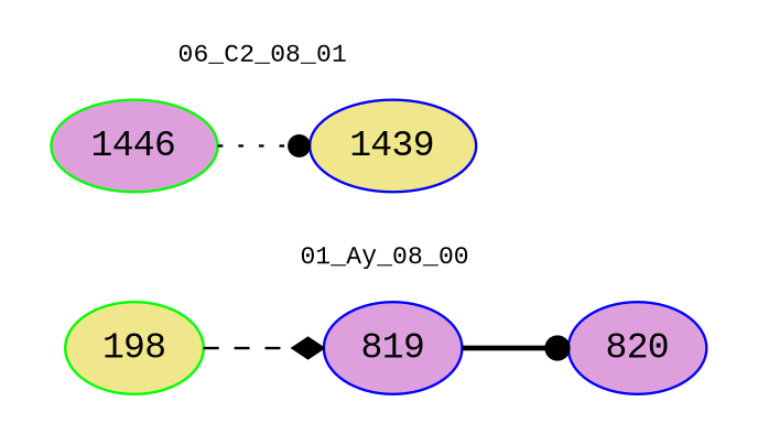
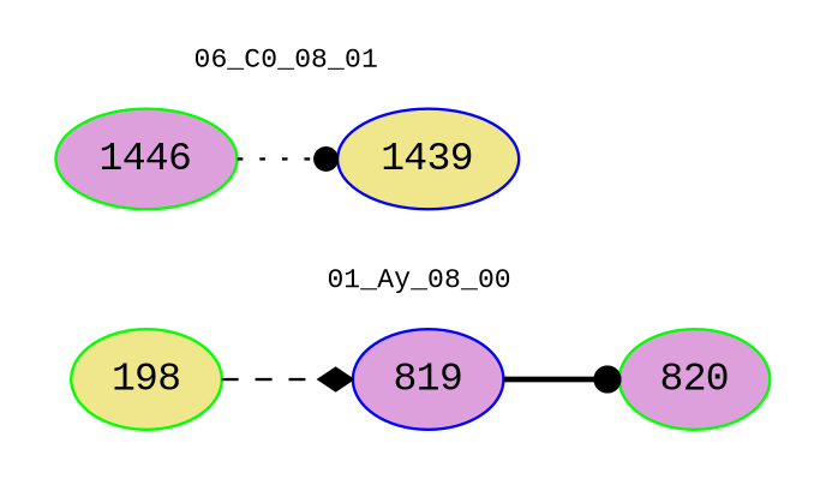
  digraph {
    fontname="Liberation Mono"
    rankdir=LR
    node [color=green fillcolor=plum fontname="Liberation Mono" style=filled]
    edge [arrowhead=dot color=black fontname="Liberation Mono"]
    n1 [fillcolor=khaki label=198]
    n2 [color=blue label=819]
-   n3 [color=blue label=820]
+   n3 [label=820]
    n4 [label=1446]
    n5 [color=blue fillcolor=khaki label=1439]
    subgraph cluster_1 {
      color=white
      fontsize=10
      label="01_Ay_08_00"
      n1
      n2
      n3
    }
    subgraph cluster_2 {
      color=white
      fontsize=10
-     label="06_C2_08_01"
+     label="06_C0_08_01"
      n4
      n5
    }
    n1 -> n2 [arrowhead=diamond style=dashed]
    n2 -> n3 [style=bold]
    n4 -> n5 [style=dotted]
  }
